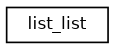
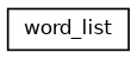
  digraph {
    rankdir=LR
-   n1 [color=black fillcolor=white fontname=Helvetica fontsize=10 height=0.2 label=list_list shape=record style=filled width=0.4]
+   n1 [color=black fillcolor=white fontname=Helvetica fontsize=10 height=0.2 label=word_list shape=record style=filled width=0.4]
  }
